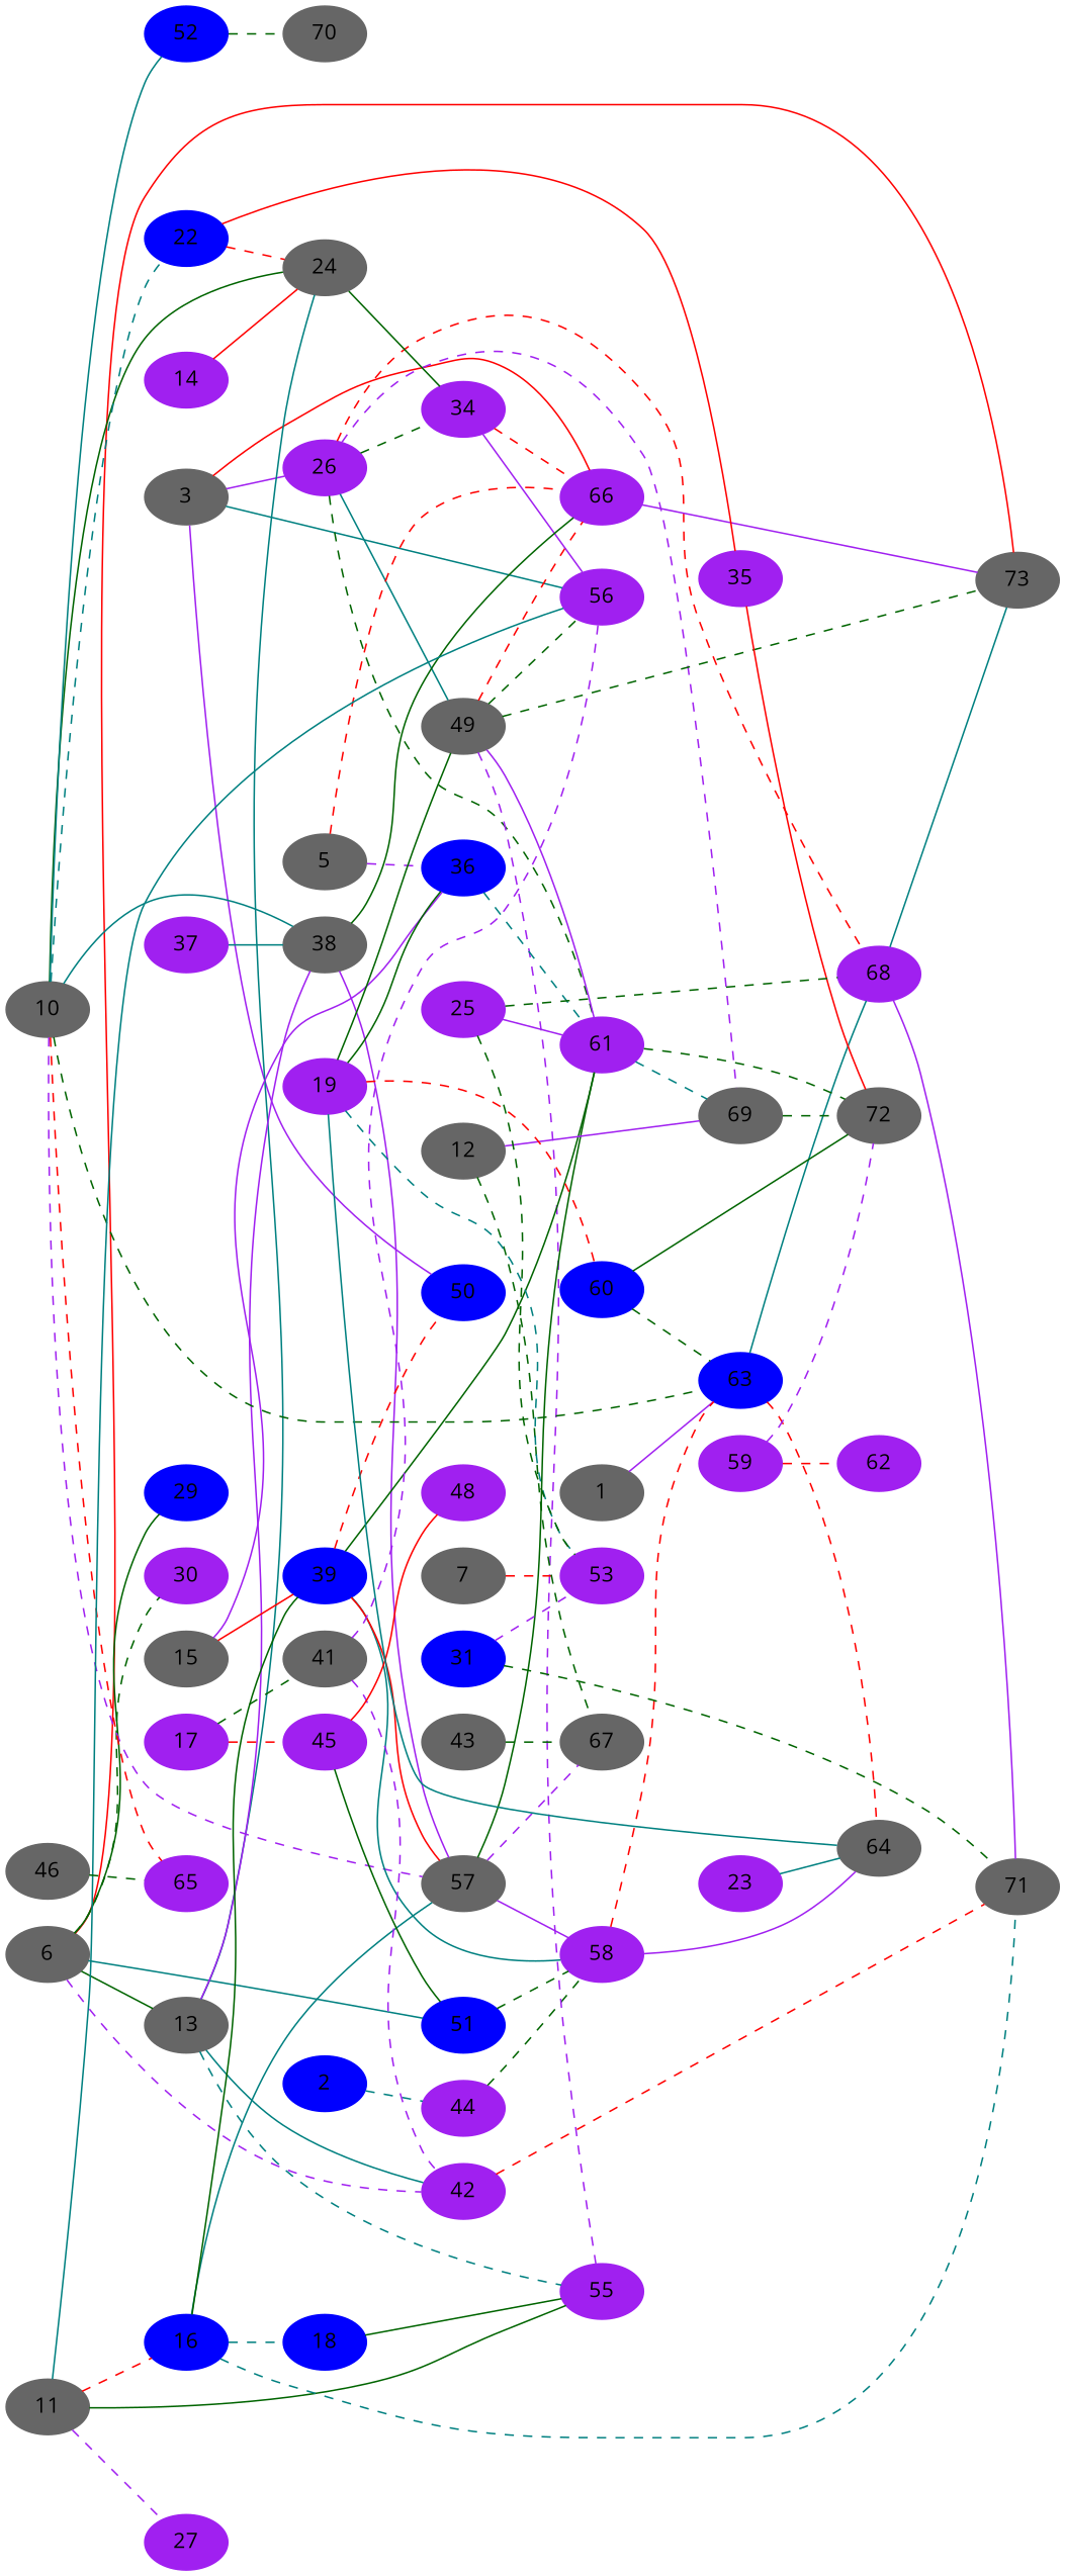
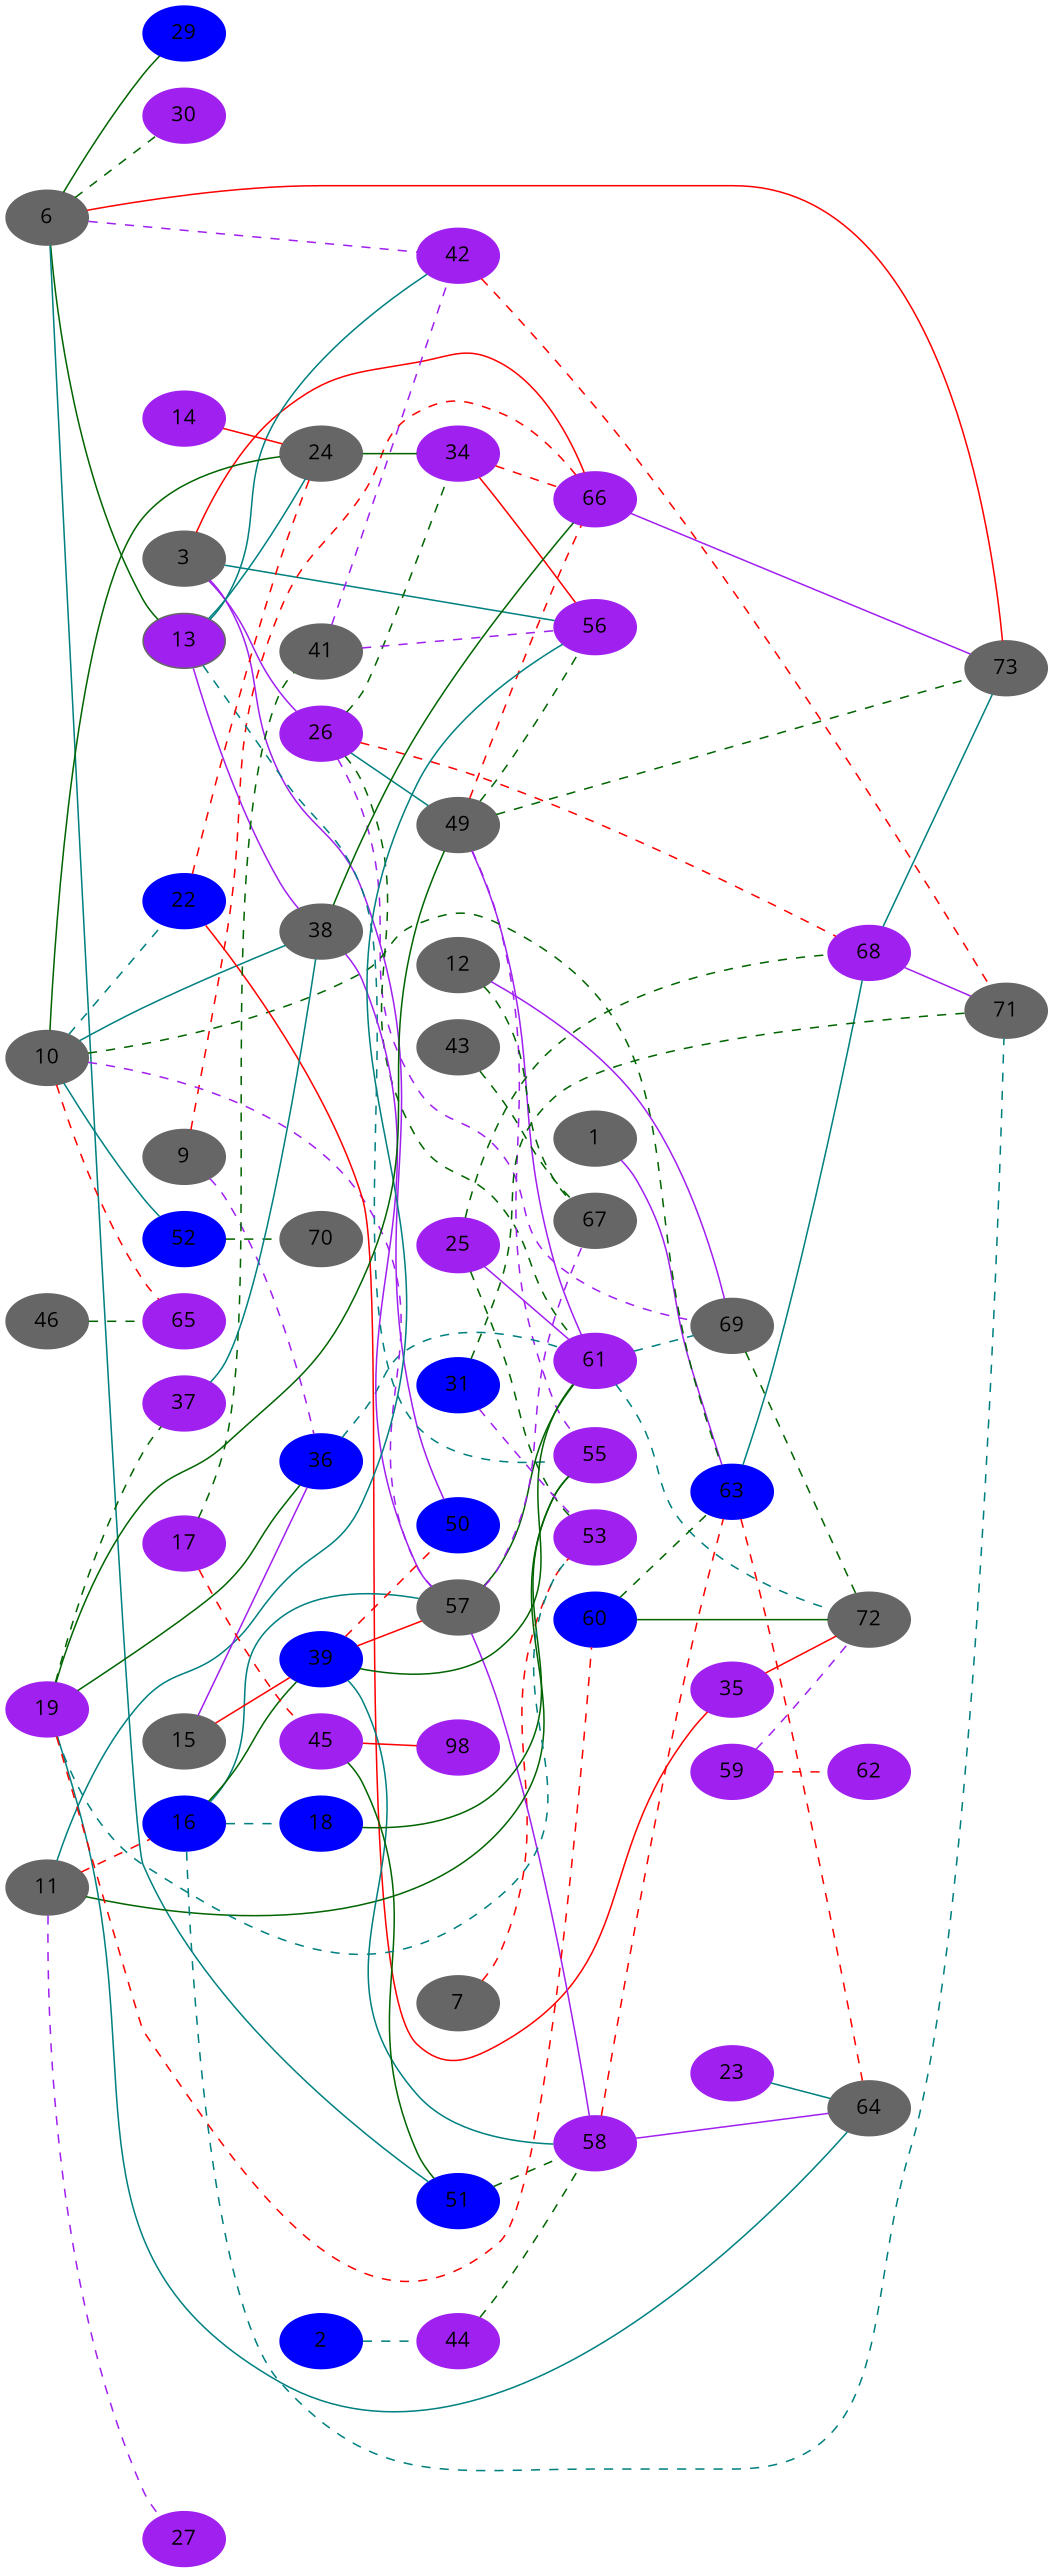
  graph {
    fontname="Open Sans"
    rankdir=LR
    node [color=purple fontname="Open Sans" style=filled]
    edge [color=darkgreen fontname="Open Sans" style=dashed weight=1.0]
    1 [color=gray40]
    63 [color=blue]
    64 [color=gray40]
    68
    2 [color=blue]
    44
    58
    3 [color=gray40]
    26
    50 [color=blue]
    56
    66
    69 [color=gray40]
    49 [color=gray40]
    34
    61
    73 [color=gray40]
-   5 [color=gray40]
+   5 [color=gray40 label=9]
    36 [color=blue]
    6 [color=gray40]
-   13 [color=gray40]
+   13 [color=gray40 fillcolor=purple]
    29 [color=blue]
    30
    n24 [label=42]
    51 [color=blue]
    24 [color=gray40]
    38 [color=gray40]
    55
    71 [color=gray40]
    7 [color=gray40]
    53
    10 [color=gray40]
    22 [color=blue]
    52 [color=blue]
    57 [color=gray40]
    65
    35
    70 [color=gray40]
    67 [color=gray40]
    11 [color=gray40]
    16 [color=blue]
    27
    39 [color=blue]
    18 [color=blue]
    12 [color=gray40]
    72 [color=gray40]
    14
    15 [color=gray40]
    41 [color=gray40]
    17
    45
-   48
+   48 [label=98]
    19
    37
    60 [color=blue]
    23
    25
    31 [color=blue]
    43 [color=gray40]
    46 [color=gray40]
    59
    62
    1 -- 63 [color=purple style=solid]
    63 -- 64 [color=red]
    63 -- 68 [color=teal style=solid]
    68 -- 73 [color=teal style=solid]
    68 -- 71 [color=purple style=solid]
    2 -- 44 [color=teal]
    44 -- 58
    58 -- 63 [color=red]
    58 -- 64 [color=purple style=solid]
    3 -- 26 [color=purple style=solid]
    3 -- 50 [color=purple style=solid]
    3 -- 56 [color=teal style=solid]
    3 -- 66 [color=red style=solid]
    26 -- 68 [color=red]
    26 -- 69 [color=purple]
    26 -- 49 [color=teal style=solid]
    26 -- 34
    26 -- 61
    66 -- 73 [color=purple style=solid]
    69 -- 72
    49 -- 56
    49 -- 66 [color=red]
    49 -- 61 [color=purple style=solid]
    49 -- 73
    49 -- 55 [color=purple]
-   34 -- 56 [color=purple style=solid]
+   34 -- 56 [color=red style=solid]
    34 -- 66 [color=red]
    61 -- 69 [color=teal]
-   61 -- 72
+   61 -- 72 [color=teal]
    5 -- 66 [color=red]
    5 -- 36 [color=purple weight=2.0]
    36 -- 61 [color=teal]
    6 -- 73 [color=red style=solid]
    6 -- 13 [style=solid]
    6 -- 29 [style=solid]
    6 -- 30
    6 -- n24 [color=purple]
    6 -- 51 [color=teal style=solid]
    13 -- n24 [color=teal style=solid]
    13 -- 24 [color=teal style=solid]
    13 -- 38 [color=purple style=solid]
    13 -- 55 [color=teal]
    n24 -- 71 [color=red]
    51 -- 58
    24 -- 34 [style=solid]
    38 -- 66 [style=solid]
    38 -- 57 [color=purple style=solid]
    7 -- 53 [color=red]
    10 -- 63
    10 -- 24 [style=solid]
    10 -- 38 [color=teal style=solid]
    10 -- 22 [color=teal]
    10 -- 52 [color=teal style=solid]
    10 -- 57 [color=purple weight=2.0]
    10 -- 65 [color=red]
    22 -- 24 [color=red]
    22 -- 35 [color=red style=solid]
    52 -- 70
    57 -- 58 [color=purple style=solid]
    57 -- 61 [style=solid]
    57 -- 67 [color=purple weight=2.0]
    35 -- 72 [color=red style=solid]
    11 -- 56 [color=teal style=solid]
    11 -- 55 [style=solid]
    11 -- 16 [color=red]
    11 -- 27 [color=purple]
    16 -- 71 [color=teal]
    16 -- 57 [color=teal style=solid]
    16 -- 39 [style=solid]
    16 -- 18 [color=teal]
    39 -- 58 [color=teal style=solid weight=2.0]
    39 -- 50 [color=red]
    39 -- 61 [style=solid]
    39 -- 57 [color=red style=solid]
    18 -- 55 [style=solid]
    12 -- 69 [color=purple style=solid]
    12 -- 67
    14 -- 24 [color=red style=solid]
    15 -- 36 [color=purple style=solid]
    15 -- 39 [color=red style=solid]
    41 -- 56 [color=purple weight=2.0]
    41 -- n24 [color=purple]
    17 -- 41
    17 -- 45 [color=red]
    45 -- 51 [style=solid]
    45 -- 48 [color=red style=solid]
    19 -- 64 [color=teal style=solid]
    19 -- 49 [style=solid]
    19 -- 36 [style=solid]
    19 -- 53 [color=teal]
+   19 -- 37
    19 -- 60 [color=red]
    37 -- 38 [color=teal style=solid]
    60 -- 63 [weight=2.0]
    60 -- 72 [style=solid]
    23 -- 64 [color=teal style=solid]
    25 -- 68
    25 -- 61 [color=purple style=solid]
    25 -- 53
    31 -- 71
    31 -- 53 [color=purple]
    43 -- 67 [weight=2.0]
    46 -- 65
    59 -- 72 [color=purple]
    59 -- 62 [color=red]
  }
